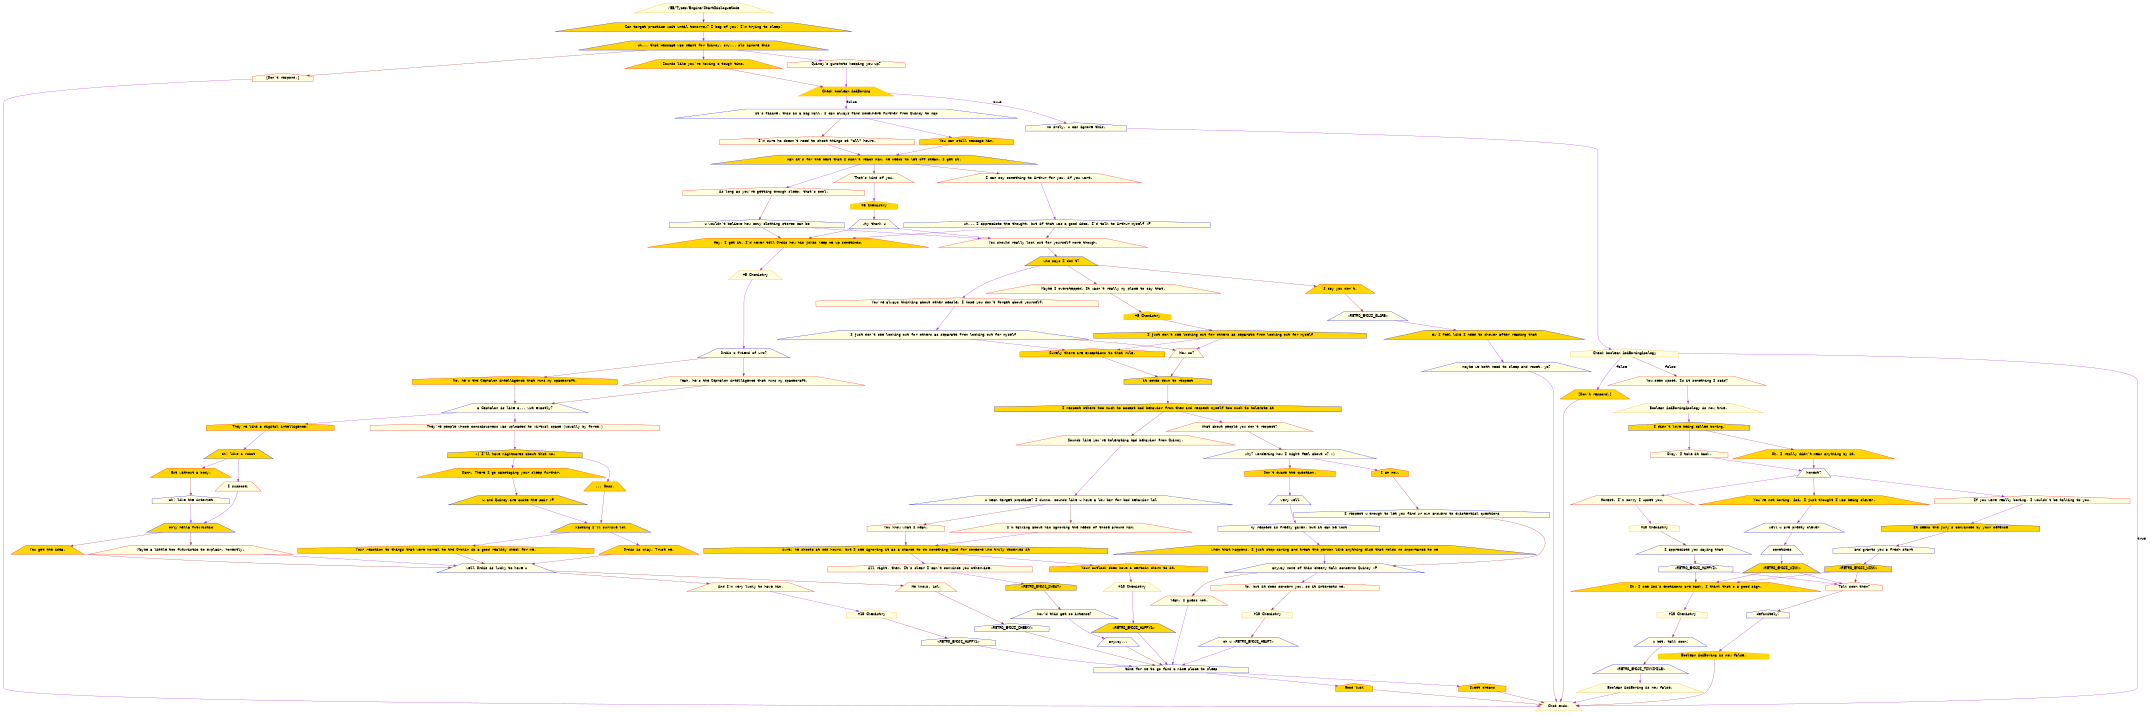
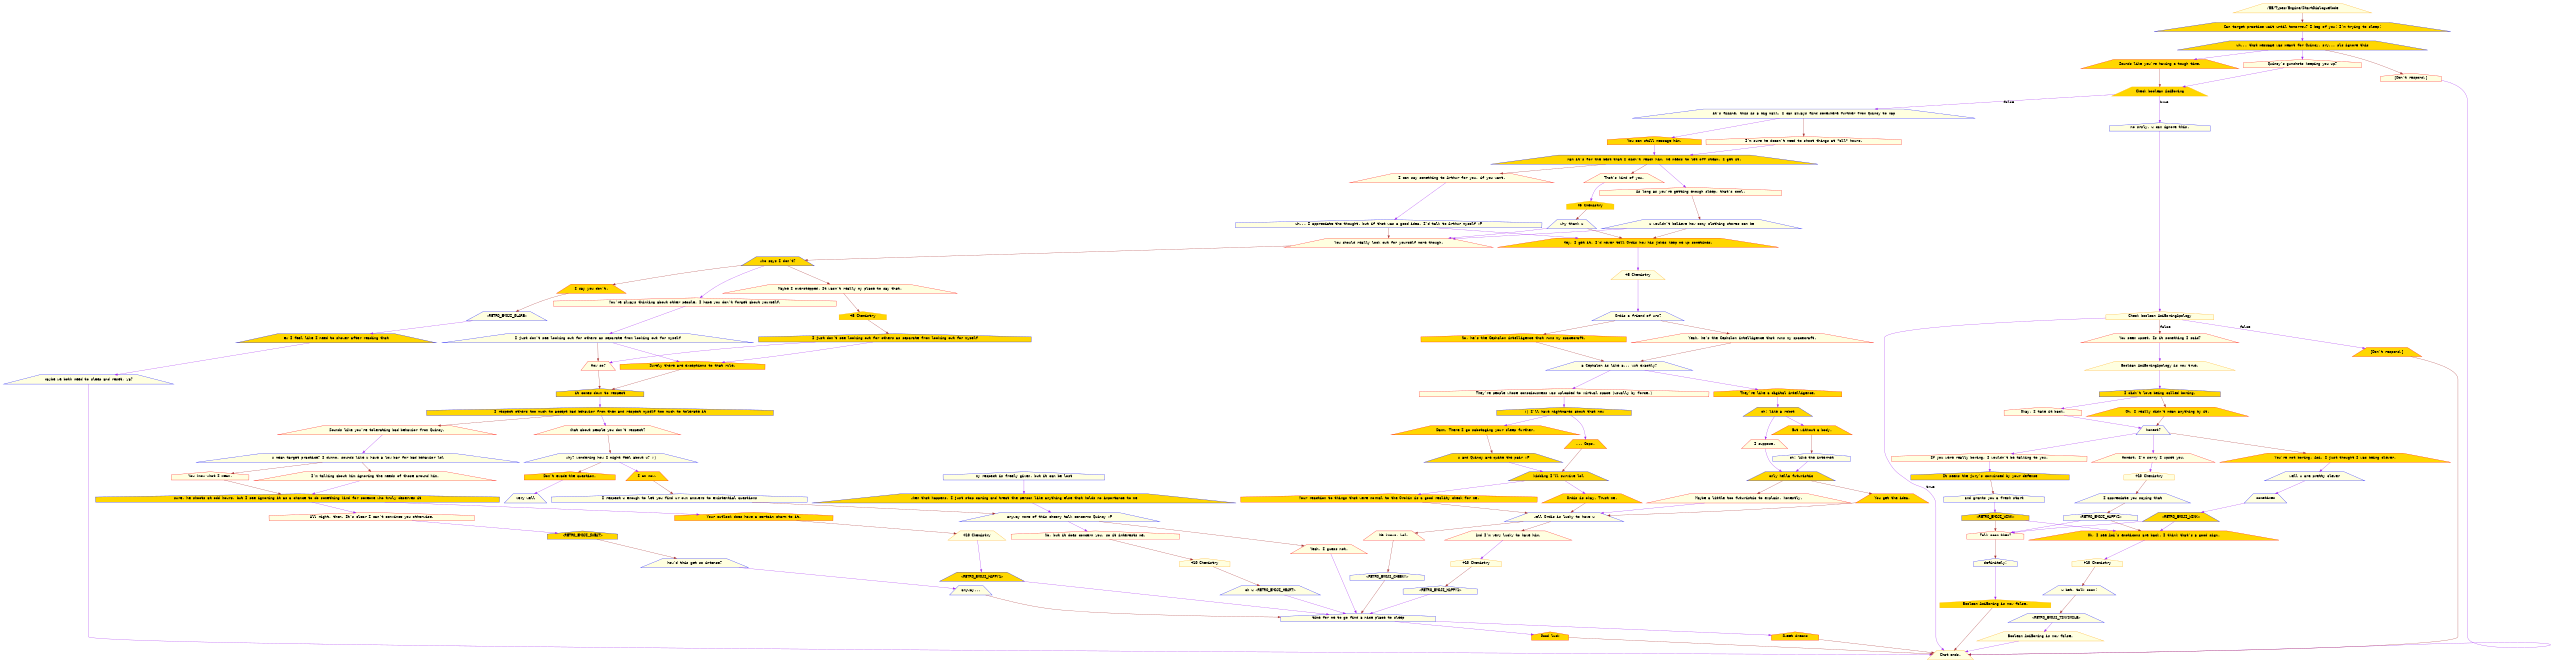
  digraph {
    fontname="DejaVu Sans Mono"
    node [color=blue fillcolor=lightyellow fontname="DejaVu Sans Mono" shape=trapezium style=filled]
    edge [color=purple fontname="DejaVu Sans Mono"]
    n1 [color=orange label="/EE/Types/Engine/StartDialogueNode"]
    n2 [fillcolor=gold label="Can target practice wait until tomorrow? I beg of you! I'm trying to sleep!"]
    n3 [fillcolor=gold label="uh... that message was meant for Quincy. sry... pls ignore this"]
    n4 [color=red label="Quincy's gunshots keeping you up?" shape=house]
    n5 [color=red fillcolor=gold label="Sounds like you're having a tough time."]
    n6 [color=red label="[Don't respond.]" shape=house]
    n7 [color=orange fillcolor=gold label="Check boolean AoiBoring"]
    "Chat ends." [color=orange]
    n9 [label="no srsly. u can ignore this." shape=house]
    n10 [label="it's fiiine. this is a big mall. I can always find somewhere further from Quincy to nap"]
    n11 [color=orange label="Check boolean AoiBoringApology" shape=house]
    n12 [color=red label="I'm sure he doesn't need to shoot things at *all* hours." shape=house]
    n13 [color=red fillcolor=gold label="You can still message him." shape=house]
    n14 [color=red label="You seem upset. Is it something I said?"]
    n15 [color=red fillcolor=gold label="[Don't respond.]"]
    n16 [fillcolor=gold label="nah it's for the best that I didn't reach him. he needs to let off steam. I get it."]
    n17 [color=orange label="Boolean AoiBoringApology is now true."]
    n18 [color=red label="I can say something to Arthur for you, if you want."]
    n19 [color=red label="That's kind of you."]
    n20 [color=red label="As long as you're getting enough sleep, that's cool." shape=house]
    n21 [fillcolor=gold label="I didn't love being called boring." shape=house]
    n22 [label="uh... I appreciate the thought, but if that was a good idea, I'd talk to Arthur myself :P" shape=house]
    n23 [color=orange fillcolor=gold label="+5 Chemistry" shape=house]
-   n24 [label="u wouldn't believe how cozy clothing stores can be" shape=house]
+   n24 [label="u wouldn't believe how cozy clothing stores can be"]
    n25 [color=red fillcolor=gold label="Oh. I really didn't mean anything by it."]
    n26 [color=red label="Okay, I take it back." shape=house]
    n27 [color=red fillcolor=gold label="Hey, I get it. I'd never tell Ordis how his jokes keep me up sometimes."]
    n28 [color=red label="You should really look out for yourself more though."]
    n29 [label="why thank u"]
    n30 [label="honest?"]
    n31 [color=orange label="+5 Chemistry"]
    n32 [fillcolor=gold label="who says I don't?"]
    n33 [color=red label="Honest. I'm sorry I upset you."]
    n34 [color=red fillcolor=gold label="You're not boring, Aoi. I just thought I was being clever."]
    n35 [color=red label="If you were really boring, I wouldn't be talking to you." shape=house]
    n36 [label="Ordis a friend of urs?"]
    n37 [color=red label="You're always thinking about other people. I hope you don't forget about yourself." shape=house]
    n38 [color=red label="Maybe I overstepped. It wasn't really my place to say that."]
    n39 [color=red fillcolor=gold label="I say you don't."]
    n40 [color=orange label="+10 Chemistry" shape=house]
    n41 [label="well u are pretty clever"]
    n42 [fillcolor=gold label="It seems the jury's convinced by your defense" shape=house]
    n43 [color=red label="Yeah, he's the Cephalon intelligence that runs my spacecraft."]
    n44 [color=red fillcolor=gold label="No, he's the Cephalon intelligence that runs my spacecraft." shape=house]
    n45 [label="I just don't see looking out for others as separate from looking out for myself"]
    n46 [color=orange fillcolor=gold label="+5 Chemistry" shape=house]
    n47 [label="<RETRO_EMOJI_GLARE>"]
    n48 [label="I appreciate you saying that"]
    n49 [label=sometimes]
    n50 [label="and grants you a fresh start" shape=house]
    n51 [label="a Cephalon is like a... wut exactly?"]
    n52 [color=red fillcolor=gold label="Surely there are exceptions to that rule." shape=house]
    n53 [color=red label="How so?"]
    n54 [fillcolor=gold label="I just don't see looking out for others as separate from looking out for myself" shape=house]
    n55 [fillcolor=gold label="ew I feel like I need to shower after reading that"]
    n56 [label="<RETRO_EMOJI_HAPPY2>" shape=house]
    n57 [fillcolor=gold label="<RETRO_EMOJI_WINK>"]
    n58 [fillcolor=gold label="<RETRO_EMOJI_WINK>" shape=house]
    n59 [color=red fillcolor=gold label="They're like a digital intelligence." shape=house]
    n60 [color=red label="They're people whose consciousness was uploaded to virtual space (usually by force.)" shape=house]
    n61 [fillcolor=gold label="it comes down to respect" shape=house]
    n62 [label="maybe we both need to sleep and reset, ya?"]
    n63 [color=red label="Talk soon then?" shape=house]
    n64 [color=red fillcolor=gold label="Oh, I see Aoi's emoticons are back. I think that's a good sign."]
    n65 [fillcolor=gold label="oh! like a robot"]
    n66 [fillcolor=gold label=":) I'll have nightmares about that now" shape=house]
    n67 [fillcolor=gold label="I respect others too much to accept bad behavior from them and respect myself too much to tolerate it" shape=house]
    n68 [label="definitely!" shape=house]
    n69 [color=orange label="+10 Chemistry" shape=house]
    n70 [color=red label="I suppose."]
    n71 [color=red fillcolor=gold label="But without a body."]
    n72 [color=red fillcolor=gold label="Damn. There I go sabotaging your sleep further."]
    n73 [color=red fillcolor=gold label="... Oops."]
    n74 [color=red label="What about people you don't respect?"]
    n75 [color=red label="Sounds like you're tolerating bad behavior from Quincy."]
    n76 [color=orange fillcolor=gold label="Boolean AoiBoring is now false." shape=house]
    n77 [label="u bet. talk soon!"]
    n78 [fillcolor=gold label="only hella futuristic"]
    n79 [label="oh! like the internet" shape=house]
    n80 [fillcolor=gold label="u and Quincy are quite the pair :P"]
    n81 [fillcolor=gold label="kidding I'll survive lol"]
    n82 [label="why? wondering how I might feel about u? ;)"]
    n83 [label="u mean target practice? I dunno. sounds like u have a low bar for bad behavior lol"]
    n84 [label="<RETRO_EMOJI_TINYSMILE>"]
    n85 [color=red fillcolor=gold label="You get the idea."]
    n86 [color=red label="Maybe a little too futuristic to explain, honestly."]
    n87 [color=red fillcolor=gold label="Ordis is okay. Trust me."]
    n88 [color=red fillcolor=gold label="Your reaction to things that were normal to the Orokin is a good reality check for me." shape=house]
-   n89 [color=red fillcolor=gold label="I am now." shape=house]
+   n89 [color=red fillcolor=gold label="I am now."]
    n90 [color=red fillcolor=gold label="Don't evade the question." shape=house]
    n91 [color=red label="You know what I mean." shape=house]
    n92 [color=red label="I'm talking about him ignoring the needs of those around him."]
    n93 [color=orange label="Boolean AoiBoring is now false."]
    n94 [label="well Ordis is lucky to have u"]
    n95 [label="I respect u enough to let you find ur own answers to existential questions" shape=house]
    n96 [label="very well"]
    n97 [fillcolor=gold label="sure, he shoots at odd hours, but I see ignoring it as a chance to do something kind for someone who truly deserves it" shape=house]
    n98 [color=red label="He knows. Lol."]
    n99 [color=red label="And I'm very lucky to have him."]
    n100 [label="anyway none of this cheery talk concerns Quincy :P"]
    n101 [label="my respect is freely given, but it can be lost" shape=house]
    n102 [color=red label="All right, then. It's clear I can't convince you otherwise." shape=house]
    n103 [color=red fillcolor=gold label="Your outlook does have a certain charm to it." shape=house]
    n104 [label="<RETRO_EMOJI_CHEEKY>" shape=house]
    n105 [color=orange label="+10 Chemistry" shape=house]
    n106 [color=red label="No, but it does concern you, so it interests me." shape=house]
    n107 [color=red label="Yeah, I guess not."]
    n108 [fillcolor=gold label="when that happens, I just stop caring and treat the person like anything else that holds no importance to me"]
    n109 [fillcolor=gold label="<RETRO_EMOJI_SWEAT>" shape=house]
    n110 [color=orange label="+10 Chemistry"]
    n111 [label="time for me to go find a nice place to sleep" shape=house]
    n112 [label="<RETRO_EMOJI_HAPPY1>" shape=house]
    n113 [color=orange label="+10 Chemistry" shape=house]
    n114 [label="how'd this get so intense?"]
    n115 [fillcolor=gold label="<RETRO_EMOJI_HAPPY1>"]
    n116 [color=red fillcolor=gold label="Good luck" shape=house]
    n117 [color=red fillcolor=gold label="Sweet dreams" shape=house]
    n118 [label="oh u <RETRO_EMOJI_HEART>"]
    n119 [label="anyway..."]
    n1 -> n2 [color=brown]
    n2 -> n3
    n3 -> n4
    n3 -> n5
    n3 -> n6 [color=brown]
    n4 -> n7
    n5 -> n7 [color=brown]
    n6 -> "Chat ends."
    n7 -> n9 [label=true]
    n7 -> n10 [label=false]
    n9 -> n11
    n10 -> n12 [color=brown]
    n10 -> n13
    n11 -> "Chat ends." [label=true]
    n11 -> n14 [color=brown label=false]
    n11 -> n15 [label=false]
    n12 -> n16
    n13 -> n16
    n14 -> n17
    n15 -> "Chat ends." [color=brown]
    n16 -> n18 [color=brown]
    n16 -> n19 [color=brown]
    n16 -> n20
    n17 -> n21
    n18 -> n22
    n19 -> n23
    n20 -> n24 [color=brown]
    n21 -> n25 [color=brown]
    n21 -> n26
    n22 -> n27
    n22 -> n28 [color=brown]
    n23 -> n29 [color=brown]
    n24 -> n27 [color=brown]
    n24 -> n28
    n25 -> n30 [color=brown]
    n26 -> n30
    n27 -> n31
    n28 -> n32 [color=brown]
    n29 -> n27 [color=brown]
    n29 -> n28
    n30 -> n33
    n30 -> n34 [color=brown]
    n30 -> n35
    n31 -> n36
    n32 -> n37
    n32 -> n38 [color=brown]
    n32 -> n39 [color=brown]
    n33 -> n40
    n34 -> n41
    n35 -> n42
    n36 -> n43 [color=brown]
    n36 -> n44 [color=brown]
    n37 -> n45
    n38 -> n46 [color=brown]
    n39 -> n47 [color=brown]
    n40 -> n48 [color=brown]
    n41 -> n49
    n42 -> n50 [color=brown]
    n43 -> n51 [color=brown]
    n44 -> n51 [color=brown]
    n45 -> n52
    n45 -> n53 [color=brown]
    n46 -> n54 [color=brown]
    n47 -> n55
    n48 -> n56 [color=brown]
    n49 -> n57
    n50 -> n58
    n51 -> n59
    n51 -> n60
    n52 -> n61 [color=brown]
    n53 -> n61 [color=brown]
    n54 -> n52
    n54 -> n53
    n55 -> n62
    n56 -> n63
    n56 -> n64 [color=brown]
    n57 -> n63
    n57 -> n64
    n58 -> n63 [color=brown]
    n58 -> n64
    n59 -> n65
    n60 -> n66
    n61 -> n67
    n62 -> "Chat ends."
    n63 -> n68 [color=brown]
    n64 -> n69
    n65 -> n70
    n65 -> n71
    n66 -> n72
    n66 -> n73
    n67 -> n74
    n67 -> n75 [color=brown]
    n68 -> n76
    n69 -> n77 [color=brown]
    n70 -> n78
    n71 -> n79 [color=brown]
    n72 -> n80 [color=brown]
    n73 -> n81 [color=brown]
    n74 -> n82 [color=brown]
    n75 -> n83
    n76 -> "Chat ends." [color=brown]
    n77 -> n84 [color=brown]
    n78 -> n85 [color=brown]
    n78 -> n86 [color=brown]
    n79 -> n78
    n80 -> n81
    n81 -> n87
    n81 -> n88
    n82 -> n89
    n82 -> n90 [color=brown]
    n83 -> n91 [color=brown]
    n83 -> n92 [color=brown]
    n84 -> n93
    n85 -> n94 [color=brown]
    n86 -> n94
    n87 -> n94 [color=brown]
    n88 -> n94 [color=brown]
    n89 -> n95 [color=brown]
    n90 -> n96
    n91 -> n97 [color=brown]
    n92 -> n97
    n93 -> "Chat ends."
    n94 -> n98 [color=brown]
    n94 -> n99 [color=brown]
    n95 -> n100 [color=brown]
-   n96 -> n101
    n97 -> n102
    n97 -> n103
    n98 -> n104 [color=brown]
    n99 -> n105
    n100 -> n106
    n100 -> n107 [color=brown]
    n101 -> n108
    n102 -> n109
    n103 -> n110 [color=brown]
    n104 -> n111 [color=brown]
    n105 -> n112 [color=brown]
    n106 -> n113 [color=brown]
    n107 -> n111
    n108 -> n100
    n109 -> n114 [color=brown]
    n110 -> n115
    n111 -> n116
    n111 -> n117
    n112 -> n111
    n113 -> n118 [color=brown]
    n114 -> n119
    n115 -> n111
    n116 -> "Chat ends." [color=brown]
    n117 -> "Chat ends." [color=brown]
    n118 -> n111
    n119 -> n111 [color=brown]
  }
